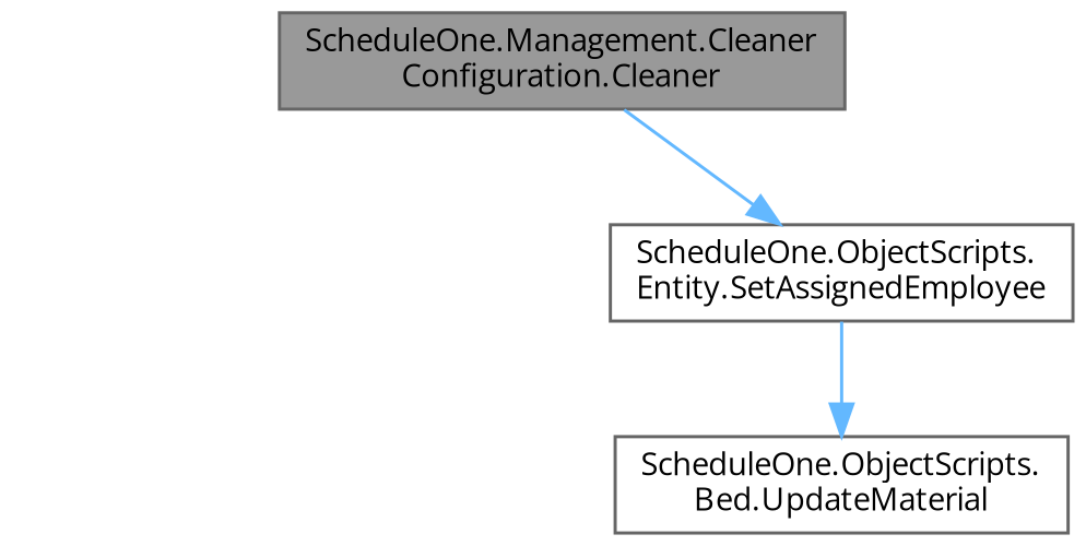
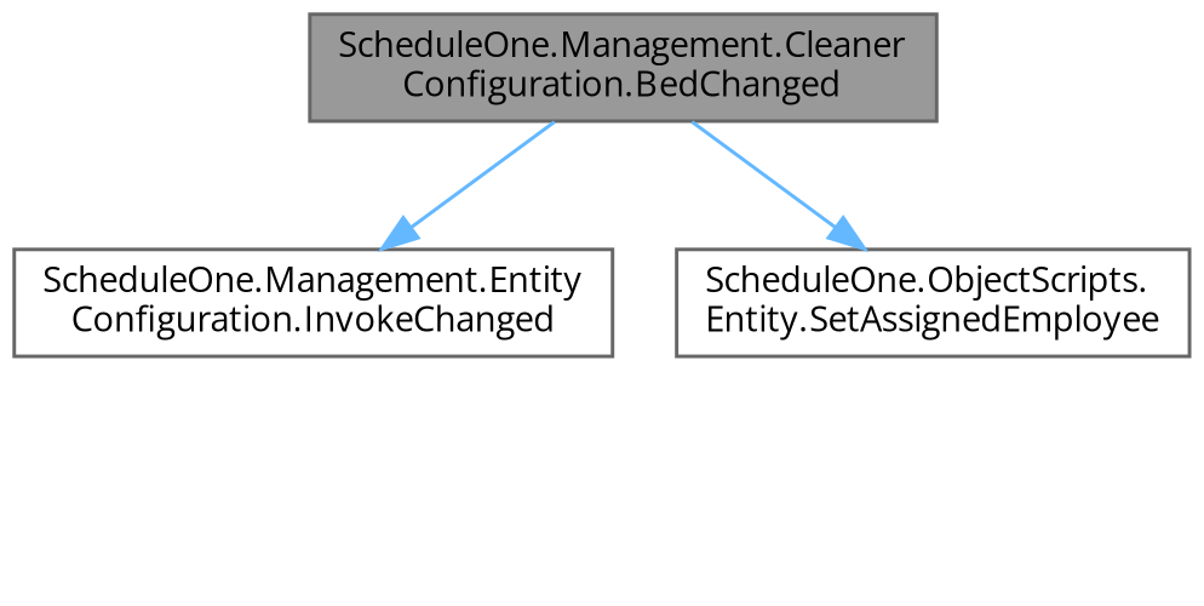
  digraph {
    fontname="Open Sans"
    rankdir=TB
    node [color=grey40 fillcolor=white fontname="Open Sans" fontsize=10 shape=box style=filled]
    edge [color=steelblue1 fontname="Open Sans" fontsize=10 labelfontname=Helvetica labelfontsize=10 style=solid]
-   n1 [color=gray40 fillcolor=grey60 fontcolor=black height=0.2 label="ScheduleOne.Management.Cleaner\lConfiguration.Cleaner" width=0.4]
+   n1 [color=gray40 fillcolor=grey60 fontcolor=black height=0.2 label="ScheduleOne.Management.Cleaner\lConfiguration.BedChanged" width=0.4]
+   n2 [height=0.2 label="ScheduleOne.Management.Entity\lConfiguration.InvokeChanged" width=0.4]
    n3 [height=0.2 label="ScheduleOne.ObjectScripts.\lEntity.SetAssignedEmployee" width=0.4]
-   n4 [height=0.2 label="ScheduleOne.ObjectScripts.\lBed.UpdateMaterial" width=0.4]
+   n1 -> n2
    n1 -> n3
-   n3 -> n4
  }
